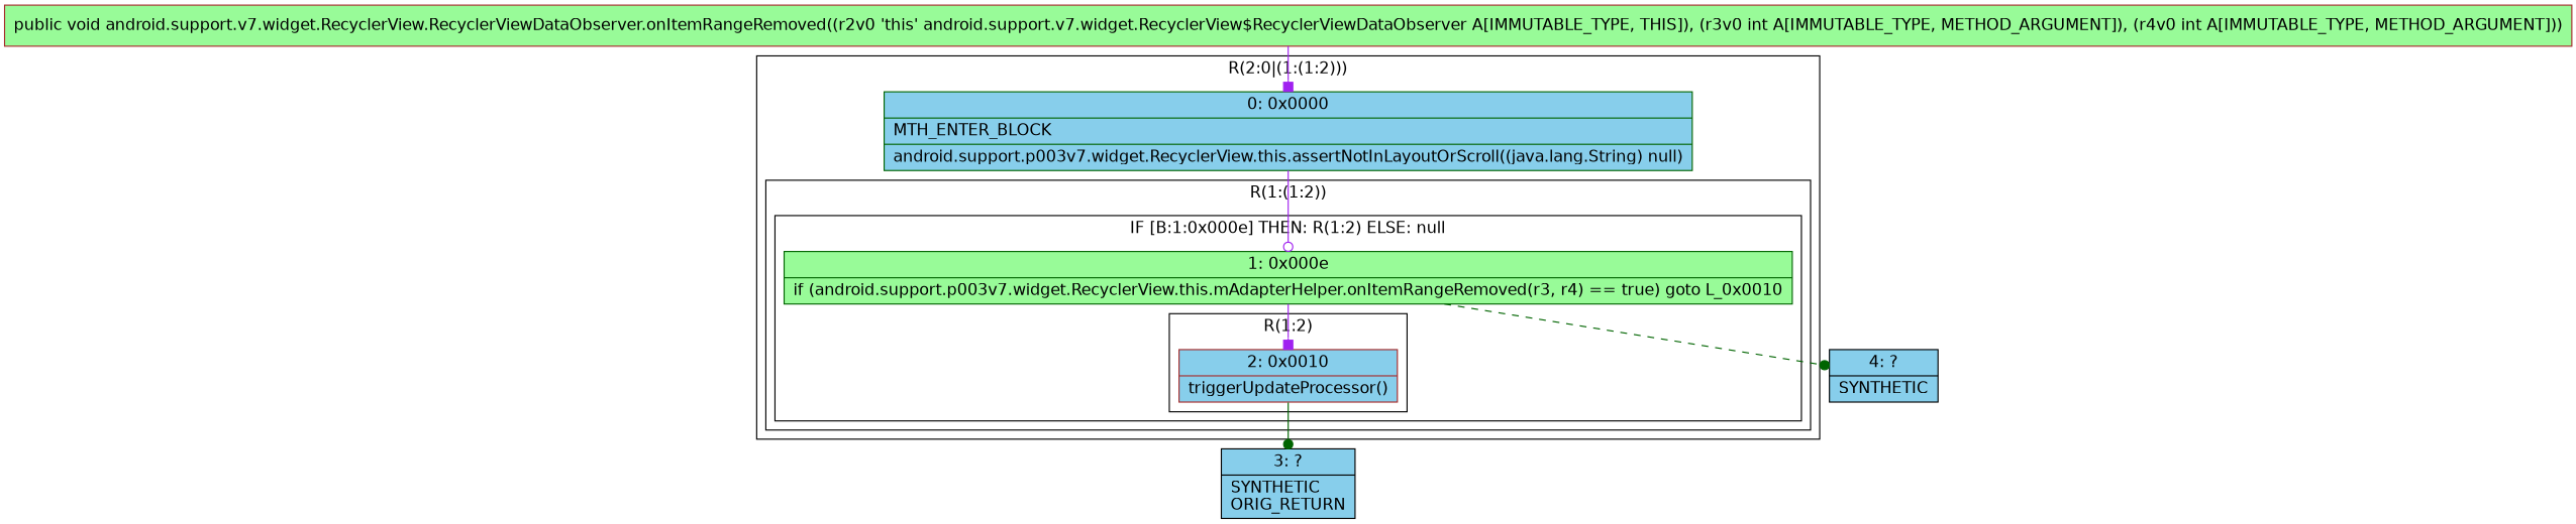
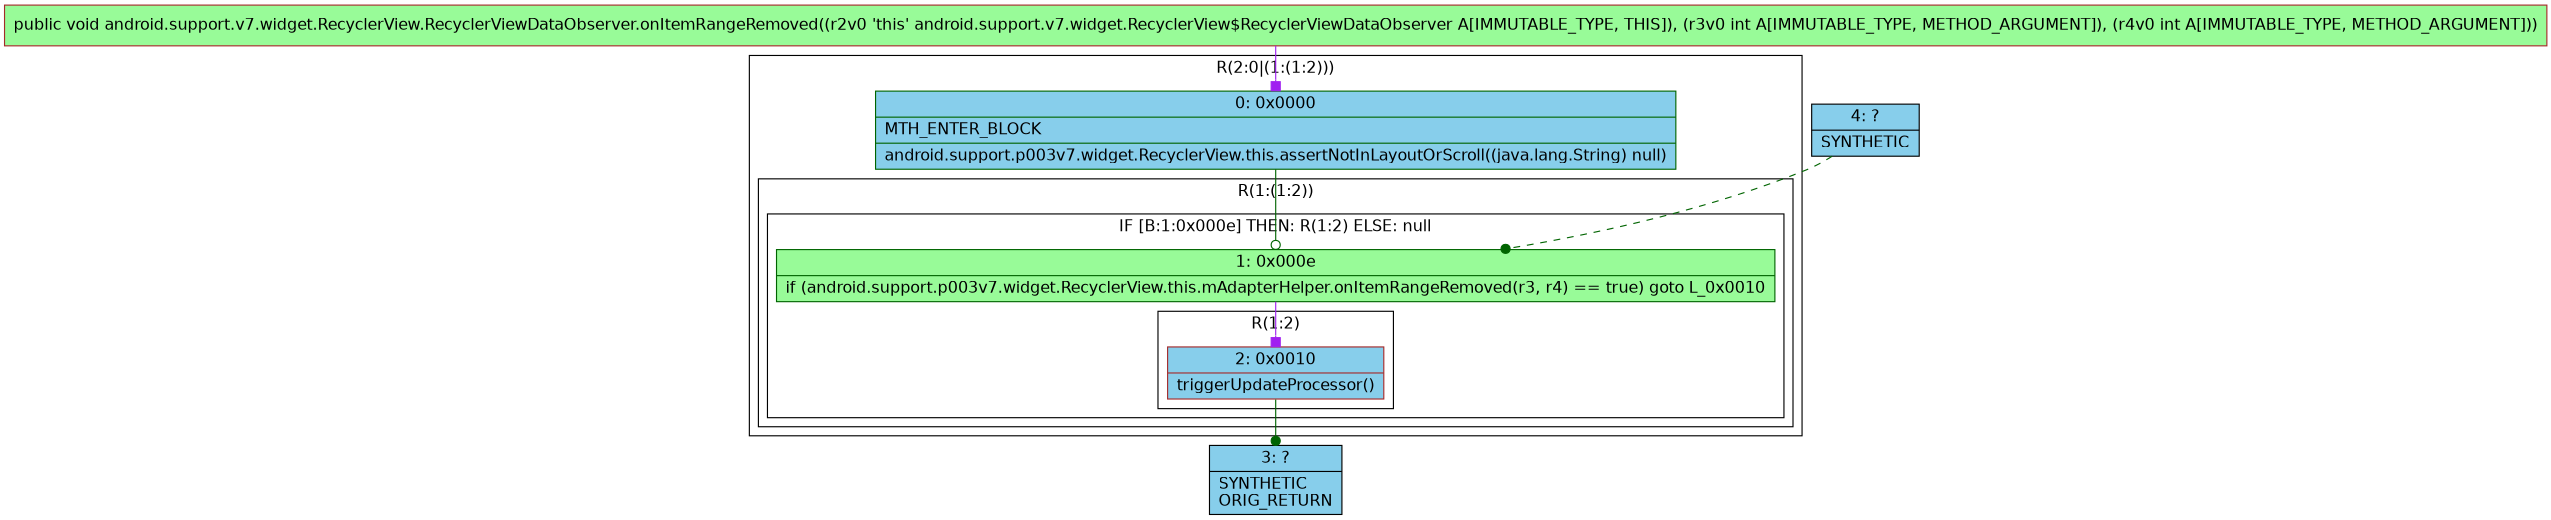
  digraph {
    fontname="DejaVu Sans"
    node [color=brown fillcolor=skyblue fontname="DejaVu Sans" shape=record style=filled]
    edge [arrowhead=dot color=darkgreen fontname="DejaVu Sans"]
    n1 [label="{2\:\ 0x0010|triggerUpdateProcessor()\l}"]
    n2 [color=darkgreen fillcolor=palegreen label="{1\:\ 0x000e|if (android.support.p003v7.widget.RecyclerView.this.mAdapterHelper.onItemRangeRemoved(r3, r4) == true) goto L_0x0010\l}"]
    n3 [color=darkgreen label="{0\:\ 0x0000|MTH_ENTER_BLOCK\l|android.support.p003v7.widget.RecyclerView.this.assertNotInLayoutOrScroll((java.lang.String) null)\l}"]
    n4 [color=black label="{3\:\ ?|SYNTHETIC\lORIG_RETURN\l}"]
    n5 [color=black label="{4\:\ ?|SYNTHETIC\l}"]
    n6 [fillcolor=palegreen label="{public void android.support.v7.widget.RecyclerView.RecyclerViewDataObserver.onItemRangeRemoved((r2v0 'this' android.support.v7.widget.RecyclerView$RecyclerViewDataObserver A[IMMUTABLE_TYPE, THIS]), (r3v0 int A[IMMUTABLE_TYPE, METHOD_ARGUMENT]), (r4v0 int A[IMMUTABLE_TYPE, METHOD_ARGUMENT])) }"]
    subgraph cluster_1 {
      label="R(2:0|(1:(1:2)))"
      n3
      subgraph cluster_2 {
        label="R(1:(1:2))"
        subgraph cluster_3 {
          label="IF [B:1:0x000e] THEN: R(1:2) ELSE: null"
          n2
          subgraph cluster_4 {
            label="R(1:2)"
            n1
          }
        }
      }
    }
    n1 -> n4
    n2 -> n1 [arrowhead=box color=purple]
-   n2 -> n5 [style=dashed]
-   n3 -> n2 [arrowhead=odot color=purple]
+   n5 -> n2 [style=dashed]
+   n3 -> n2 [arrowhead=odot]
    n6 -> n3 [arrowhead=box color=purple]
  }
